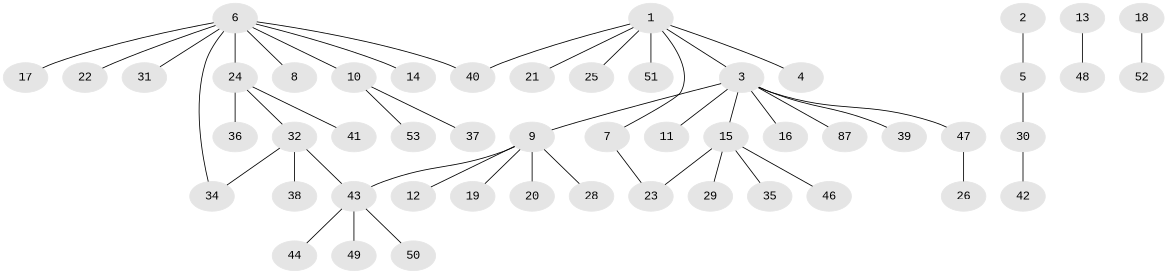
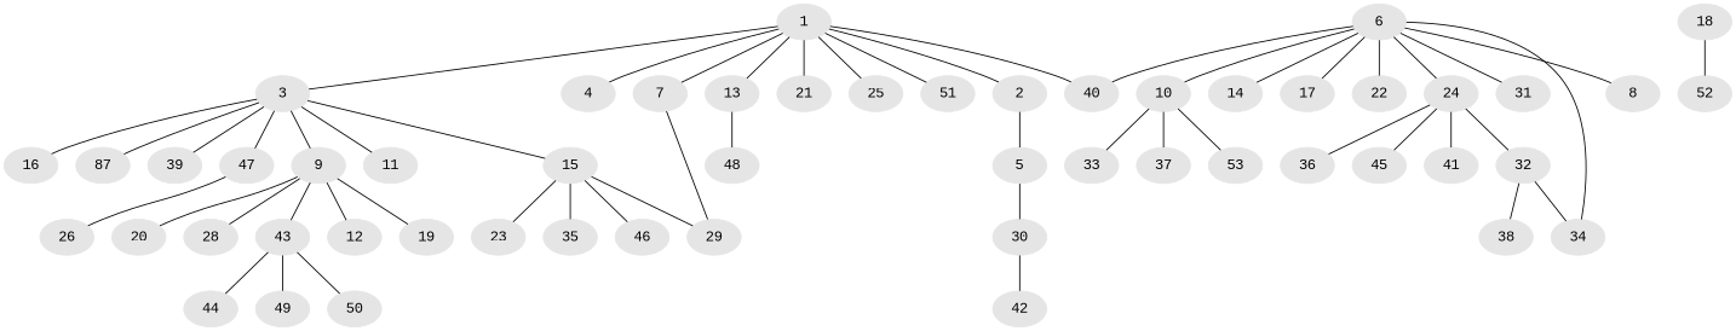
  graph {
    fontname="Liberation Mono"
    node [color=gray90 fontname="Liberation Mono" style=filled]
    edge [fontname="Liberation Mono"]
    1
    2
    3
    4
    7
    13
    21
    25
    51
    40
    5
    9
    11
    15
    16
    n16 [label=87]
    39
    47
    6
    8
    10
    14
    17
    22
    24
    31
    34
    23
    48
    30
    12
    19
    20
    28
    43
    29
    35
    46
    26
    42
+   33
    37
    53
    41
    32
    36
+   45
    44
    49
    50
    18
    52
    38
+   1 -- 2
    1 -- 3
    1 -- 4
    1 -- 7
+   1 -- 13
    1 -- 21
    1 -- 25
    1 -- 51
    1 -- 40
    2 -- 5
    3 -- 9
    3 -- 11
    3 -- 15
    3 -- 16
    3 -- n16
    3 -- 39
    3 -- 47
-   7 -- 23
+   7 -- 29
    13 -- 48
    5 -- 30
    9 -- 12
    9 -- 19
    9 -- 20
    9 -- 28
    9 -- 43
    15 -- 23
    15 -- 29
    15 -- 35
    15 -- 46
    47 -- 26
    6 -- 40
    6 -- 8
    6 -- 10
    6 -- 14
    6 -- 17
    6 -- 22
    6 -- 24
    6 -- 31
    6 -- 34
+   10 -- 33
    10 -- 37
    10 -- 53
    24 -- 41
    24 -- 32
    24 -- 36
+   24 -- 45
    30 -- 42
    43 -- 44
    43 -- 49
    43 -- 50
    32 -- 34
-   32 -- 43
    32 -- 38
    18 -- 52
  }
